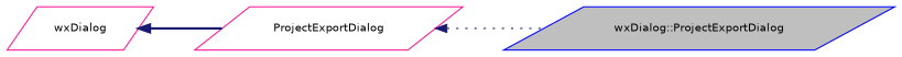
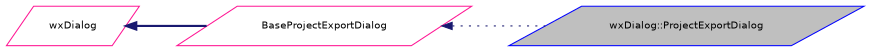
  digraph {
    rankdir=LR
    node [color=deeppink fillcolor=white fontname=Helvetica fontsize=10 shape=parallelogram style=filled]
    edge [color=midnightblue dir=back fontname=Helvetica fontsize=10 labelfontname=Helvetica labelfontsize=10]
    n1 [color=blue fillcolor=grey75 fontcolor=black height=0.2 label="wxDialog::ProjectExportDialog" width=0.4]
-   n2 [height=0.2 label=ProjectExportDialog width=0.4]
+   n2 [height=0.2 label=BaseProjectExportDialog width=0.4]
    n3 [height=0.2 label=wxDialog width=0.4]
    n2 -> n1 [style=dotted]
    n3 -> n2 [style=bold]
  }
